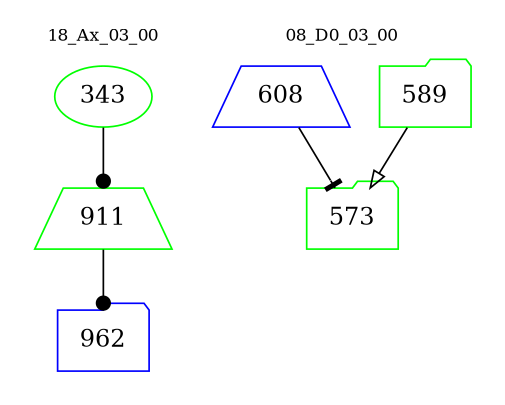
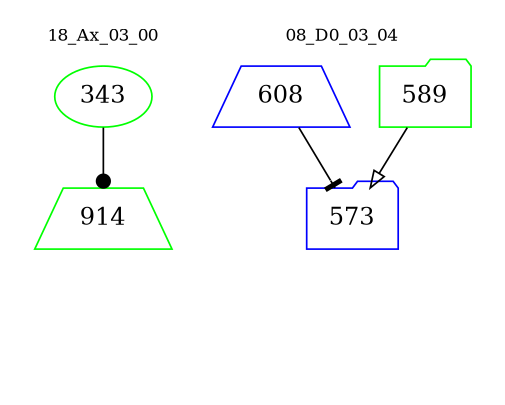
  digraph {
    node [color=green shape=folder]
    edge [arrowhead=dot color=black]
    n1 [label=343 shape=ellipse]
-   n2 [label=911 shape=trapezium]
-   n3 [color=blue label=962]
+   n2 [label=914 shape=trapezium]
    n4 [label=589]
-   n5 [label=573]
+   n5 [color=blue label=573]
    n6 [color=blue label=608 shape=trapezium]
    subgraph cluster_1 {
      color=white
      fontsize=10
      label="18_Ax_03_00"
      n1
      n2
-     n3
    }
    subgraph cluster_2 {
      color=white
      fontsize=10
-     label="08_D0_03_00"
+     label="08_D0_03_04"
      n4
      n5
      n6
    }
    n1 -> n2
-   n2 -> n3
    n4 -> n5 [arrowhead=onormal]
    n6 -> n5 [arrowhead=tee]
  }
